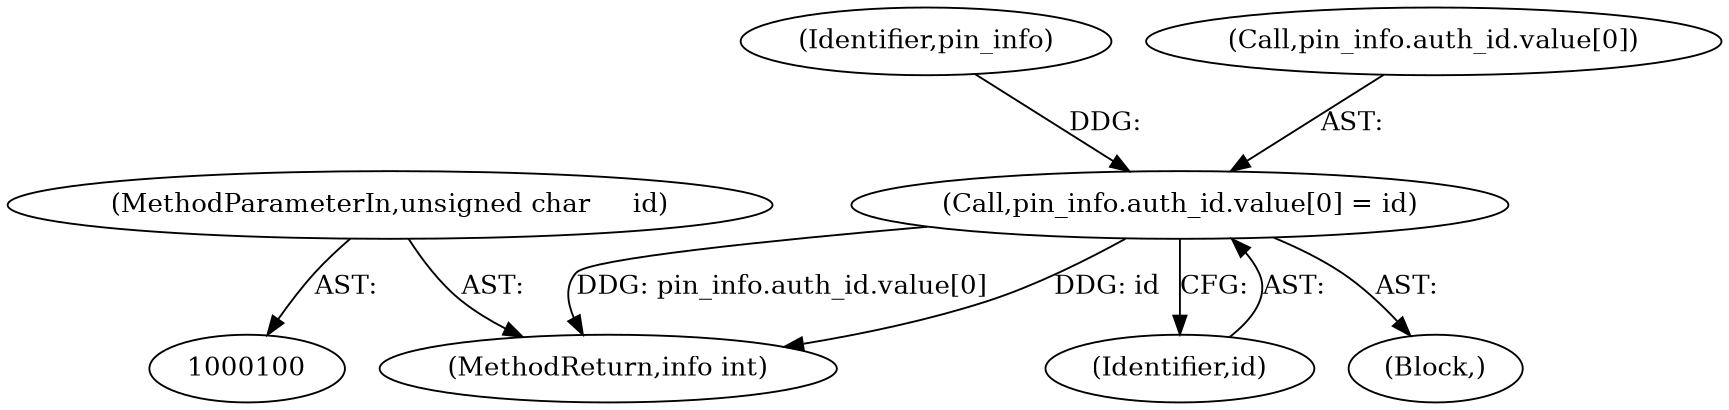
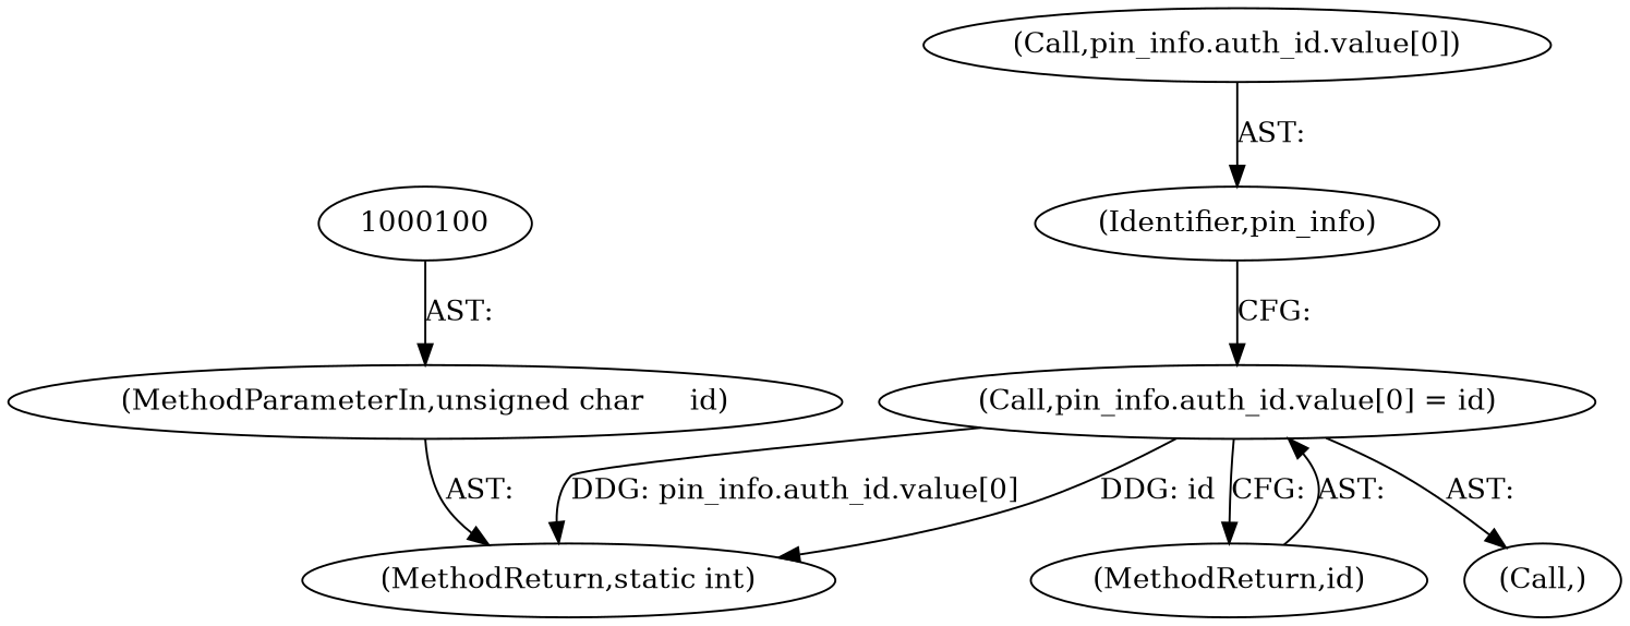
  digraph {
    n1 [label="(Call,pin_info.auth_id.value[0] = id)"]
-   n2 [label="(Identifier,id)"]
-   n3 [label="(Block,)"]
-   n4 [label="(MethodReturn,info int)"]
+   n2 [label="(MethodReturn,id)"]
+   n3 [label="(Call,)"]
+   n4 [label="(MethodReturn,static int)"]
    n5 [label="(MethodParameterIn,unsigned char     id)"]
    1000100
    n7 [label="(Identifier,pin_info)"]
    n8 [label="(Call,pin_info.auth_id.value[0])"]
    n1 -> n2 [label="CFG: "]
    n1 -> n3 [label="AST: "]
    n1 -> n4 [label="DDG: pin_info.auth_id.value[0]"]
    n1 -> n4 [label="DDG: id"]
    n2 -> n1 [label="AST: "]
    n5 -> n4 [label="AST: "]
-   n5 -> 1000100 [label="AST: "]
-   n7 -> n1 [label="DDG: "]
-   n8 -> n1 [label="AST: "]
+   1000100 -> n5 [label="AST: "]
+   n7 -> n1 [label="CFG: "]
+   n8 -> n7 [label="AST: "]
  }
